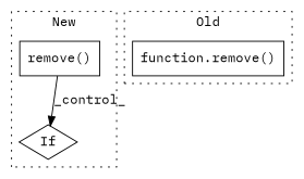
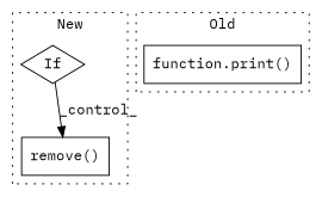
  digraph {
    fontname="IBM Plex Mono"
    node [a=75 shape=box fontname="IBM Plex Mono"]
    n1 [l="10,1" label="remove()" s="8064,8103"]
    n2 [a=96 l="14,1" label=If s="8142,8162" shape=diamond]
-   n3 [l="6,1" label="function.remove()" s="8517,8544"]
+   n3 [l="6,1" label="function.print()" s="8517,8544"]
    subgraph cluster_1 {
      label=New
      style=dotted
      n1
      n2
    }
    subgraph cluster_2 {
      label=Old
      style=dotted
      n3
    }
-   n1 -> n2 [label=_control_ fontname="IBM Plex Mono"]
+   n2 -> n1 [label=_control_ fontname="IBM Plex Mono"]
  }
